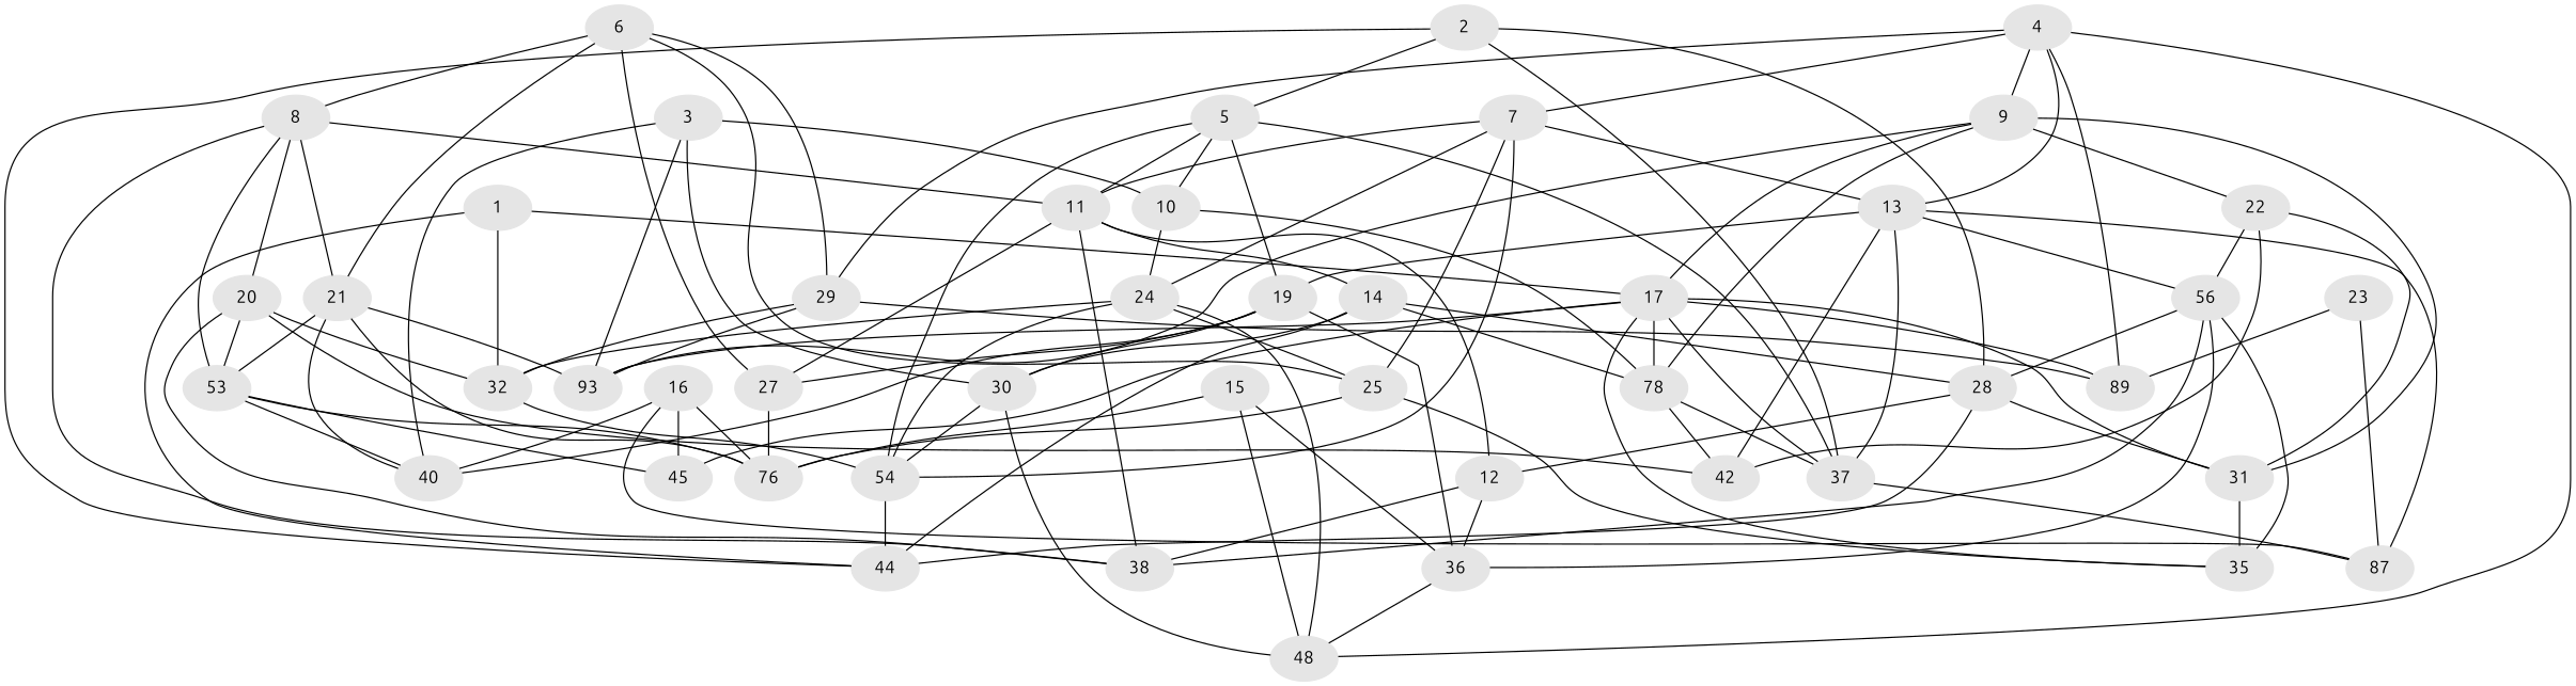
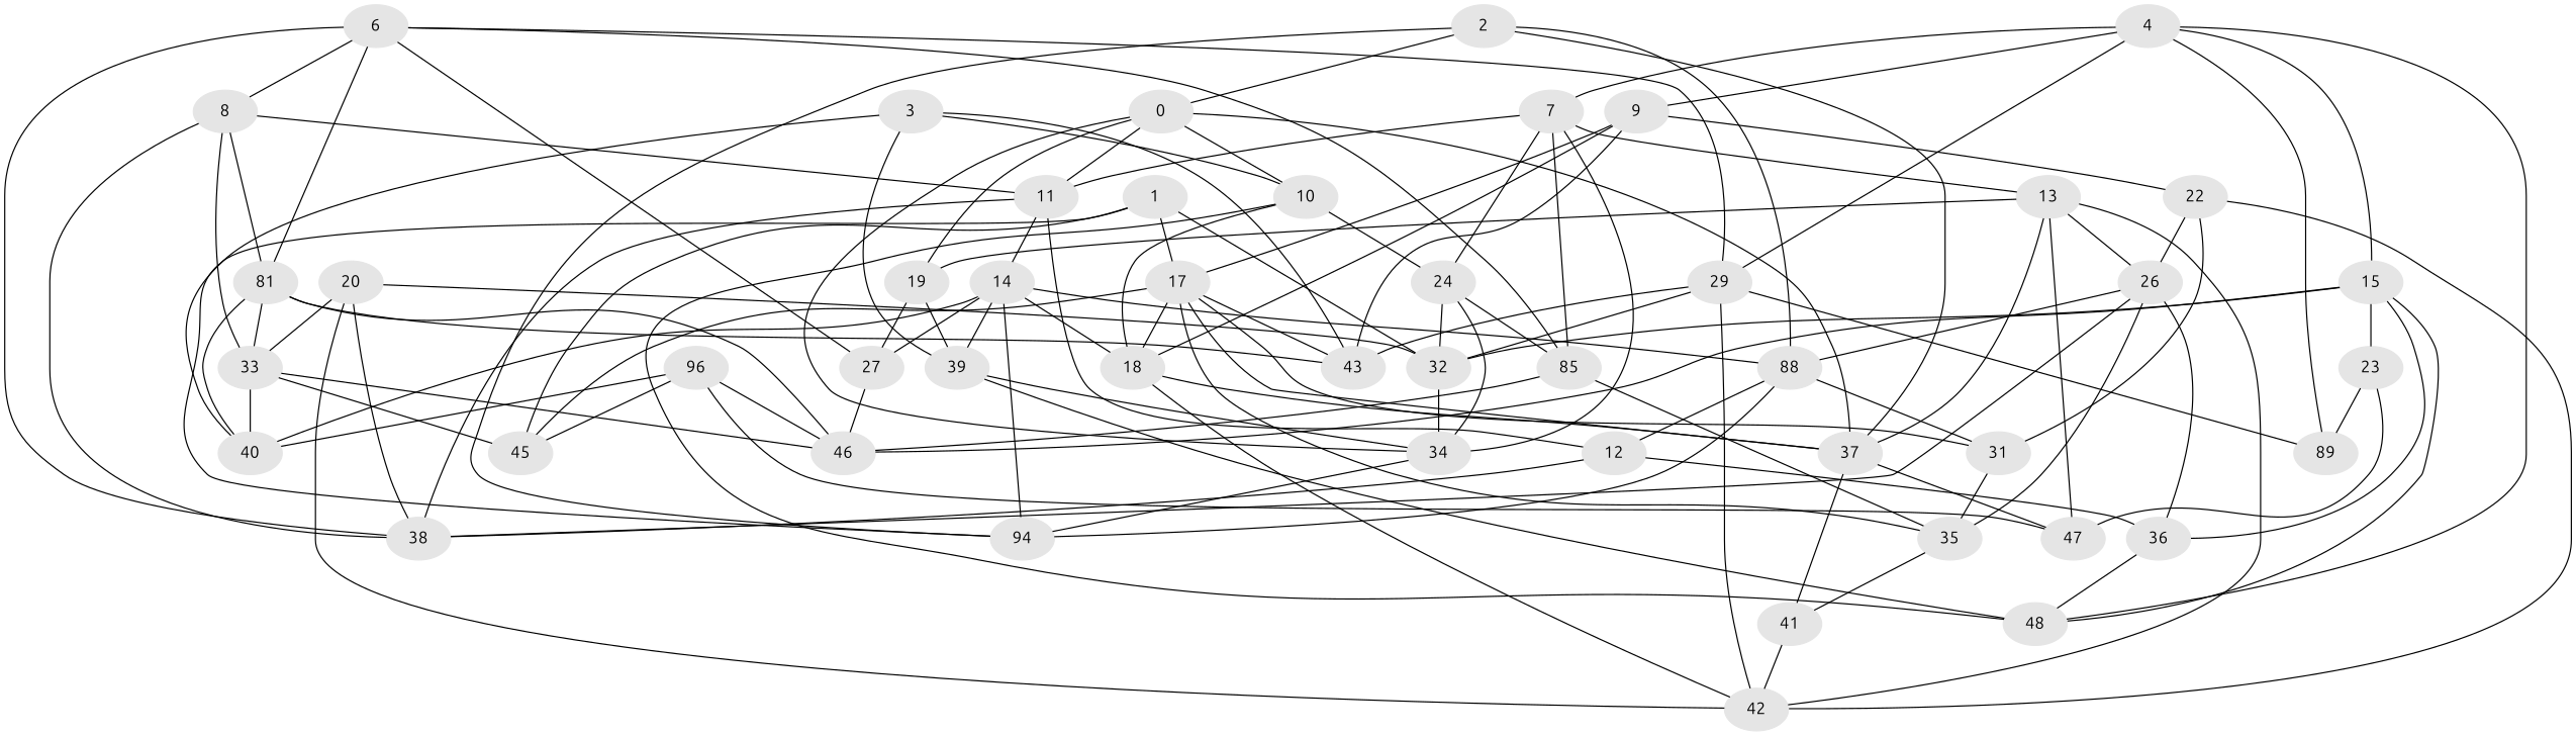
  graph {
    fontname=Ubuntu
    node [color=gray90 fontname=Ubuntu style=filled]
    edge [fontname=Ubuntu weight=1.0]
    1
    17
    32
-   44
+   44 [label=94]
    45
    37
-   43 [label=93]
+   43
    n8 [label=89]
-   18 [label=78]
+   18
    31
    35
-   34 [label=54]
+   34
    2
-   5
-   28
+   5 [label=0]
+   28 [label=88]
    10
    11
    19
    12
-   47 [label=87]
+   47
+   41
    3
-   30
+   30 [label=39]
    40
    24
    48
    4
    7
    9
    15
    29
-   25
+   25 [label=85]
    13
    22
    36
    23
-   46 [label=76]
+   46
    42
    38
    14
    27
    6
    8
-   21
+   21 [label=81]
    20
-   33 [label=53]
-   26 [label=56]
-   16
+   33
+   26
+   16 [label=96]
    1 -- 17
    1 -- 32
    1 -- 44
+   1 -- 45
    17 -- 45 [weight=2.0]
    17 -- 37
    17 -- 43
-   17 -- n8
    17 -- 18
    17 -- 31
    17 -- 35
    32 -- 34
    37 -- 47
+   37 -- 41 [weight=2.0]
    18 -- 37
    18 -- 42
    31 -- 35 [weight=2.0]
+   35 -- 41
    34 -- 44
    2 -- 44
    2 -- 37
    2 -- 5
    2 -- 28
    5 -- 37
    5 -- 34
    5 -- 10
    5 -- 11
    5 -- 19
    28 -- 44
    28 -- 31
    28 -- 12
    10 -- 18
    10 -- 24
    11 -- 12
    11 -- 38
    11 -- 14
    19 -- 30
-   19 -- 40
-   19 -- 36
+   14 -- 40
    19 -- 27
    12 -- 36 [weight=2.0]
    12 -- 38
+   41 -- 42
    3 -- 43 [weight=2.0]
    3 -- 10
    3 -- 30 [weight=2.0]
    3 -- 40
    30 -- 34
    30 -- 48
    24 -- 32 [weight=2.0]
    24 -- 34 [weight=2.0]
-   24 -- 48 [weight=2.0]
+   10 -- 48 [weight=2.0]
    24 -- 25 [weight=2.0]
    4 -- n8
    4 -- 48
    4 -- 7
    4 -- 9
-   4 -- 13
+   4 -- 15
    4 -- 29
    7 -- 34
    7 -- 11
    7 -- 24
    7 -- 25
    7 -- 13
    9 -- 17
    9 -- 43
    9 -- 18
-   9 -- 31
    9 -- 22
+   15 -- 32
    15 -- 48
    15 -- 36
+   15 -- 23
    15 -- 46
    29 -- 32
    29 -- 43
    29 -- n8
+   29 -- 42
    25 -- 35
    25 -- 46
    13 -- 37
    13 -- 19
    13 -- 47
    13 -- 42
    13 -- 26
    22 -- 31
    22 -- 42
    22 -- 26
    36 -- 48
    23 -- n8
    23 -- 47 [weight=2.0]
    14 -- 44
    14 -- 18
    14 -- 28
    14 -- 30
-   11 -- 27
+   14 -- 27
    27 -- 46
    6 -- 29
    6 -- 25
+   6 -- 38
    6 -- 27
    6 -- 8
    6 -- 21
    8 -- 11
    8 -- 38
    8 -- 21
-   8 -- 20
    8 -- 33
    21 -- 43
    21 -- 40
    21 -- 46
    21 -- 33
    20 -- 32 [weight=2.0]
    20 -- 42
    20 -- 38
    20 -- 33
    33 -- 45 [weight=2.0]
    33 -- 40
    33 -- 46
    26 -- 35
    26 -- 28
    26 -- 36
    26 -- 38
    16 -- 45
    16 -- 47
    16 -- 40
    16 -- 46
  }
